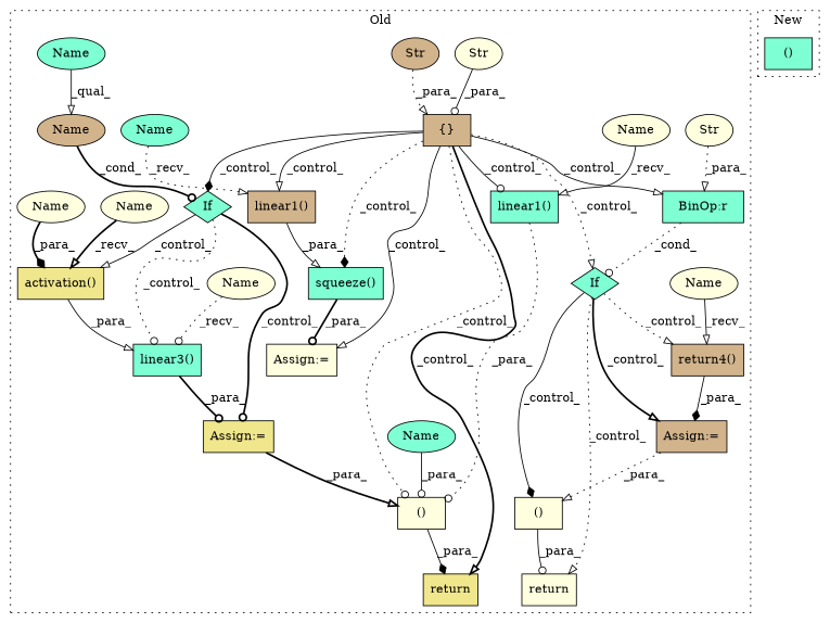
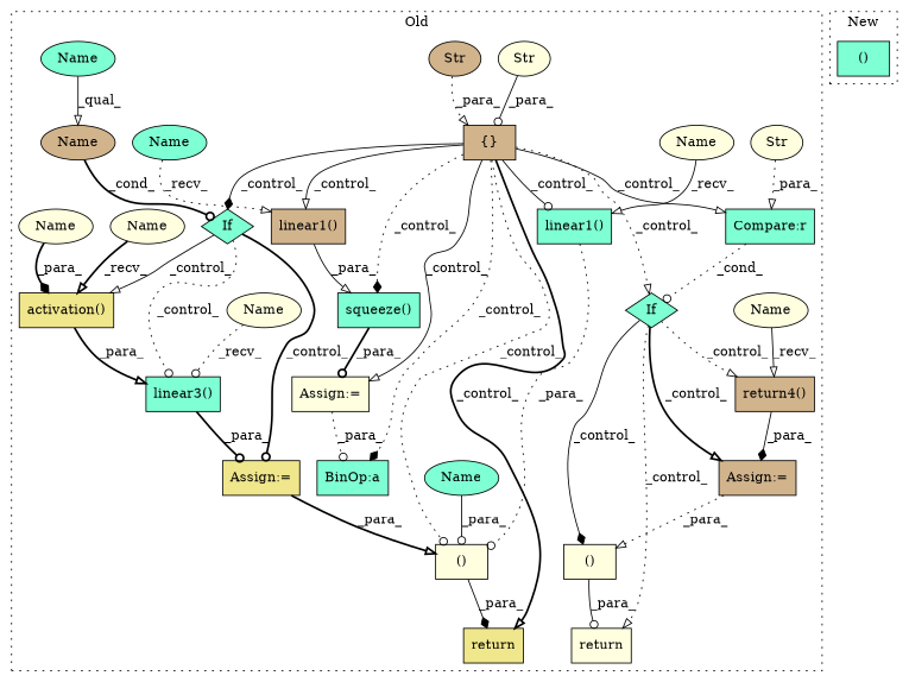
  digraph {
    node [a=87 fillcolor=aquamarine l=4 s=10831 shape=box style=filled]
    edge [arrowhead=onormal style=solid]
    n1 [a=75 fillcolor=tan l="13,1" label="return4()" s="11536,11550"]
    n2 [a=96 l="0,18" label=If s="11406,11442" shape=diamond]
    n3 [a=54 fillcolor=lightyellow l=15 label="()" s=11585]
-   n4 [a=40 l=36 label="BinOp:r" s=11406]
+   n4 [a=40 l=36 label="Compare:r" s=11406]
    n5 [a=66 fillcolor=lightyellow l=7 label=Str s=11435 shape=ellipse]
    n6 [a=68 fillcolor=tan l=3 label="Assign:=" s=11533]
    n7 [a=93 fillcolor=lightyellow l=7 label=return s=11568]
    n8 [a=59 fillcolor=tan l="1,0" label="{}" s="10608,10652"]
    n9 [a=96 l="3,22" label=If s="10828,10851" shape=diamond]
    n10 [a=54 fillcolor=lightyellow l=26 label="()" s=11123]
    n11 [a=75 fillcolor=tan l="13,1" label="linear1()" s="11254,11268"]
+   n12 [a=82 l=3 label="BinOp:a" s=11380]
    n13 [a=75 l="13,1" label="linear1()" s="10701,10715"]
    n14 [a=66 fillcolor=lightyellow l=13 label=Str s=10639 shape=ellipse]
    n15 [a=66 fillcolor=tan l=15 label=Str s=10622 shape=ellipse]
    n16 [a=75 l="13,1" label="linear3()" s="10885,10924"]
    n17 [fillcolor=tan l=20 label=Name shape=ellipse]
    n18 [a=75 fillcolor=khaki l="16,1" label="activation()" s="10898,10923"]
    n19 [a=68 fillcolor=khaki l=3 label="Assign:=" s=10882]
    n20 [a=68 fillcolor=lightyellow l=3 label="Assign:=" s=11237]
    n21 [a=75 l="14,1" label="squeeze()" s="11240,11269"]
    n22 [a=93 fillcolor=khaki l=7 label=return s=11107]
    n23 [fillcolor=lightyellow l=9 label=Name s=10914 shape=ellipse]
    n24 [l=9 label=Name s=11125 shape=ellipse]
    n25 [fillcolor=lightyellow label=Name s=10885 shape=ellipse]
    n26 [fillcolor=lightyellow label=Name s=10898 shape=ellipse]
    n27 [fillcolor=lightyellow label=Name s=10701 shape=ellipse]
    n28 [label=Name shape=ellipse]
    n29 [fillcolor=lightyellow label=Name s=11536 shape=ellipse]
    n30 [label=Name s=11254 shape=ellipse]
    n31 [a=54 l=19 label="()" s=7778]
    subgraph cluster_1 {
      label=Old
      style=dotted
      n1
      n2
      n3
      n4
      n5
      n6
      n7
      n8
      n9
      n10
      n11
+     n12
      n13
      n14
      n15
      n16
      n17
      n18
      n19
      n20
      n21
      n22
      n23
      n24
      n25
      n26
      n27
      n28
      n29
      n30
    }
    subgraph cluster_2 {
      label=New
      style=dotted
      n31
    }
    n1 -> n6 [arrowhead=diamond label=_para_]
    n2 -> n1 [label=_control_ style=dotted]
    n2 -> n3 [arrowhead=diamond label=_control_]
    n2 -> n6 [label=_control_ style=bold]
    n2 -> n7 [label=_control_ style=dotted]
    n3 -> n7 [arrowhead=odot label=_para_]
    n4 -> n2 [arrowhead=odot label=_cond_ style=dotted]
    n5 -> n4 [label=_para_ style=dotted]
    n6 -> n3 [label=_para_ style=dotted]
    n8 -> n2 [label=_control_ style=dotted]
    n8 -> n4 [label=_control_]
    n8 -> n9 [arrowhead=diamond label=_control_]
    n8 -> n10 [arrowhead=odot label=_control_ style=dotted]
    n8 -> n11 [label=_control_]
+   n8 -> n12 [arrowhead=diamond label=_control_ style=dotted]
    n8 -> n13 [arrowhead=odot label=_control_]
    n8 -> n20 [label=_control_]
    n8 -> n21 [arrowhead=diamond label=_control_ style=dotted]
    n8 -> n22 [label=_control_ style=bold]
    n9 -> n16 [arrowhead=odot label=_control_ style=dotted]
    n9 -> n18 [label=_control_]
    n9 -> n19 [arrowhead=odot label=_control_ style=bold]
    n10 -> n22 [arrowhead=diamond label=_para_]
    n11 -> n21 [label=_para_]
    n13 -> n10 [arrowhead=odot label=_para_ style=dotted]
    n14 -> n8 [arrowhead=odot label=_para_]
    n15 -> n8 [label=_para_ style=dotted]
    n16 -> n19 [arrowhead=odot label=_para_ style=bold]
    n17 -> n9 [arrowhead=odot label=_cond_ style=bold]
-   n18 -> n16 [label=_para_]
+   n18 -> n16 [label=_para_ style=bold]
    n19 -> n10 [label=_para_ style=bold]
+   n20 -> n12 [arrowhead=odot label=_para_ style=dotted]
    n21 -> n20 [arrowhead=odot label=_para_ style=bold]
    n23 -> n18 [arrowhead=diamond label=_para_ style=bold]
    n24 -> n10 [arrowhead=odot label=_para_]
    n25 -> n16 [arrowhead=odot label=_recv_ style=dotted]
    n26 -> n18 [label=_recv_ style=bold]
    n27 -> n13 [label=_recv_]
    n28 -> n17 [label=_qual_]
    n29 -> n1 [label=_recv_]
    n30 -> n11 [label=_recv_ style=dotted]
  }
